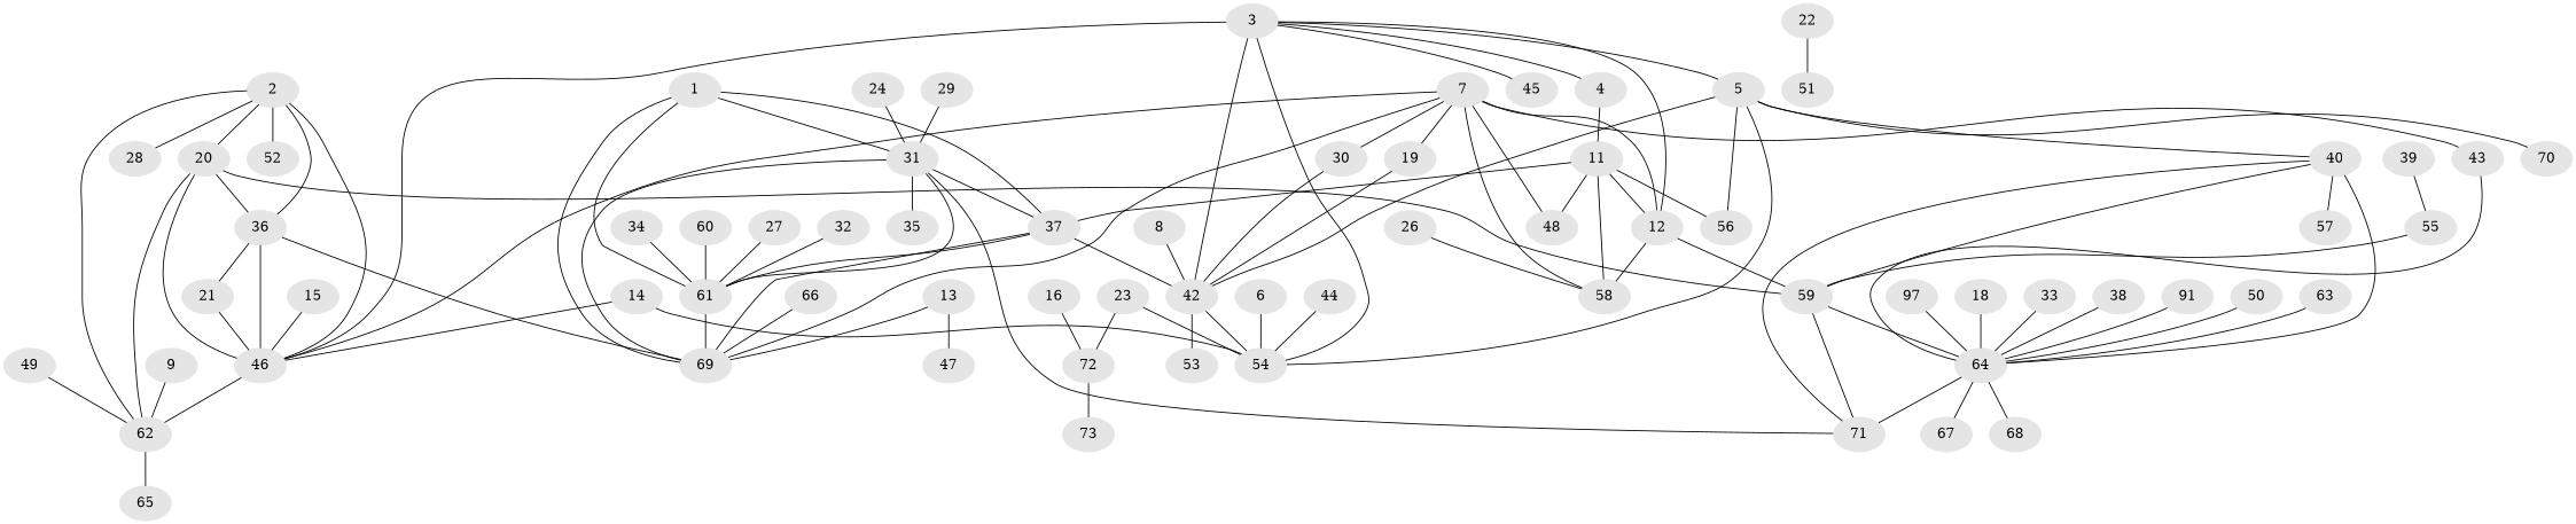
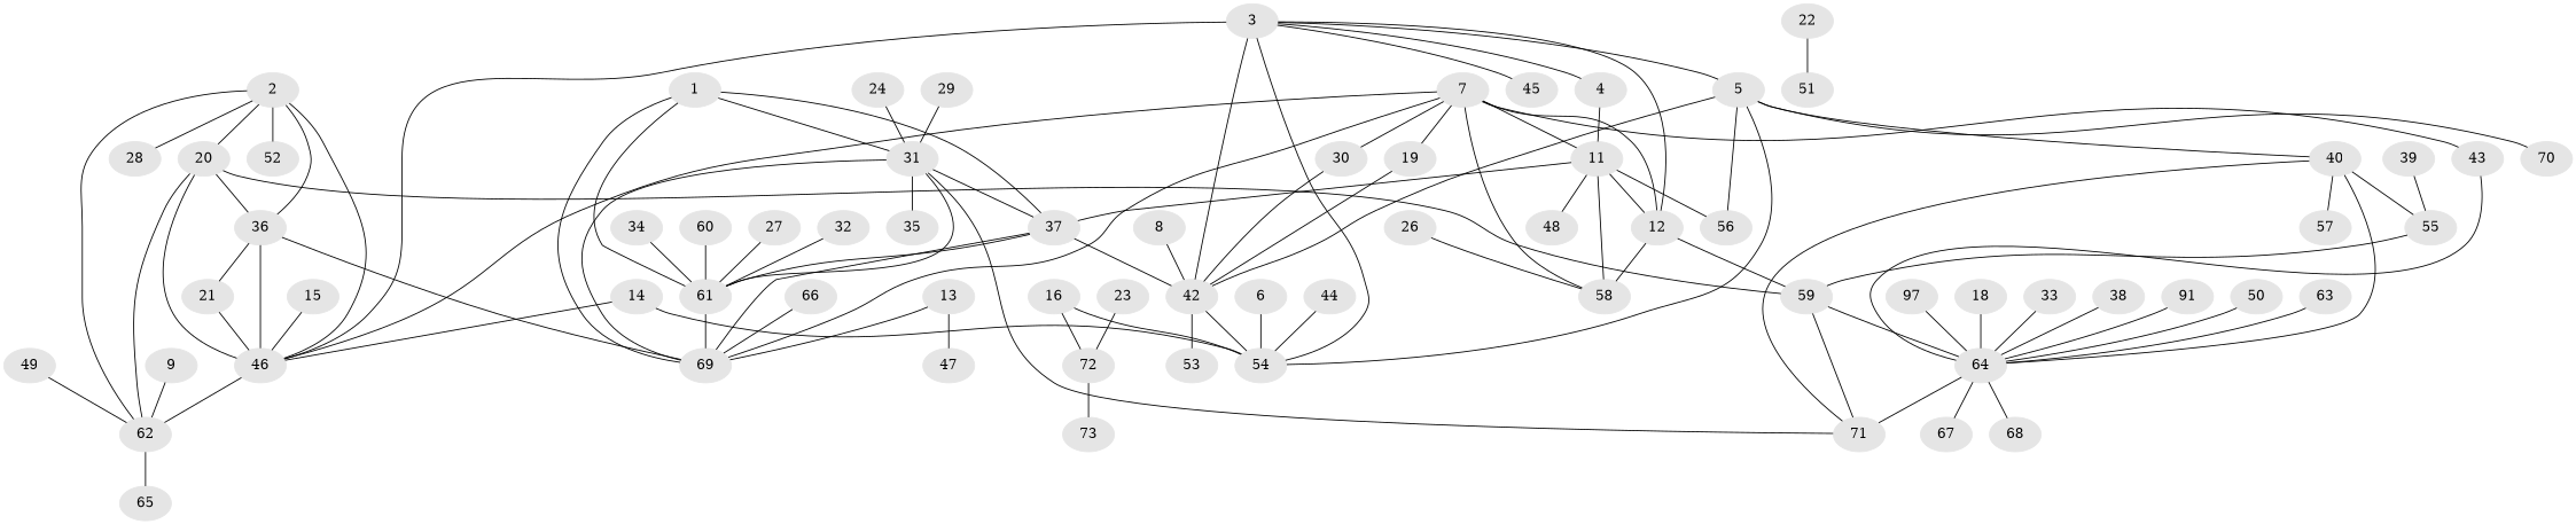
  graph {
    node [color=gray90 style=filled]
    edge [weight=1.0]
    1
    31
    37
    61
    69
    35
    71
    42
    2
    20
    28
    36
    46
    52
    62
    59
    21
    65
    3
    4
    5
    12
    45
    54
    11
    40
    70
    56
    58
    53
    48
    57
    64
    6
    7
    19
    30
    43
    8
    9
    22
    51
    13
    47
    14
    15
    16
    72
    73
    n50 [label=97]
    67
    68
    18
    23
    24
    26
    27
    29
    32
    33
    34
    38
    39
    55
    n65 [label=91]
    44
    49
    50
    60
    63
    66
    1 -- 31 [weight=2.0]
    1 -- 37 [weight=2.0]
    1 -- 61 [weight=2.0]
    1 -- 69 [weight=2.0]
    31 -- 37
    31 -- 61
    31 -- 69
    31 -- 35
    31 -- 71
    37 -- 61
    37 -- 69
    37 -- 42
    61 -- 69
    42 -- 54 [weight=2.0]
    42 -- 53
    2 -- 20
    2 -- 28
    2 -- 36
    2 -- 46 [weight=2.0]
    2 -- 52
    2 -- 62
    20 -- 36
    20 -- 46 [weight=2.0]
    20 -- 62
    20 -- 59
    36 -- 69
    36 -- 46 [weight=2.0]
    36 -- 21
    46 -- 62 [weight=2.0]
    62 -- 65
    59 -- 71
    59 -- 64 [weight=3.0]
    21 -- 46
    3 -- 42 [weight=4.0]
    3 -- 46
    3 -- 4
    3 -- 5 [weight=2.0]
    3 -- 12
    3 -- 45
    3 -- 54 [weight=2.0]
    4 -- 11
    5 -- 42 [weight=2.0]
    5 -- 54
    5 -- 40
    5 -- 70
    5 -- 56
    12 -- 59
    12 -- 58 [weight=2.0]
    11 -- 37
    11 -- 12 [weight=4.0]
    11 -- 56
    11 -- 58 [weight=2.0]
    11 -- 48
    40 -- 71
-   40 -- 59
+   40 -- 55
    40 -- 57
    40 -- 64 [weight=3.0]
    64 -- 71 [weight=3.0]
    64 -- 67
    64 -- 68
    6 -- 54
    7 -- 69
    7 -- 46
    7 -- 12 [weight=2.0]
-   7 -- 48 [weight=2.0]
+   7 -- 11 [weight=2.0]
    7 -- 58
    7 -- 19
    7 -- 30
    7 -- 43
    19 -- 42
    30 -- 42
    43 -- 64
    8 -- 42
    9 -- 62
    22 -- 51
    13 -- 69
    13 -- 47
    14 -- 46
    14 -- 54
    15 -- 46
-   23 -- 54
+   16 -- 54
    16 -- 72
    72 -- 73
    n50 -- 64
    18 -- 64
    23 -- 72
    24 -- 31
    26 -- 58
    27 -- 61
    29 -- 31
    32 -- 61
    33 -- 64
    34 -- 61
    38 -- 64
    39 -- 55
    55 -- 59
    n65 -- 64
    44 -- 54
    49 -- 62
    50 -- 64
    60 -- 61
    63 -- 64
    66 -- 69
  }
